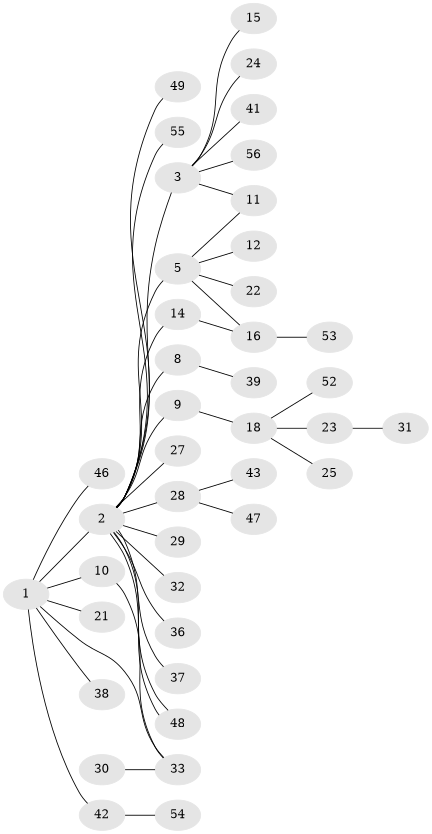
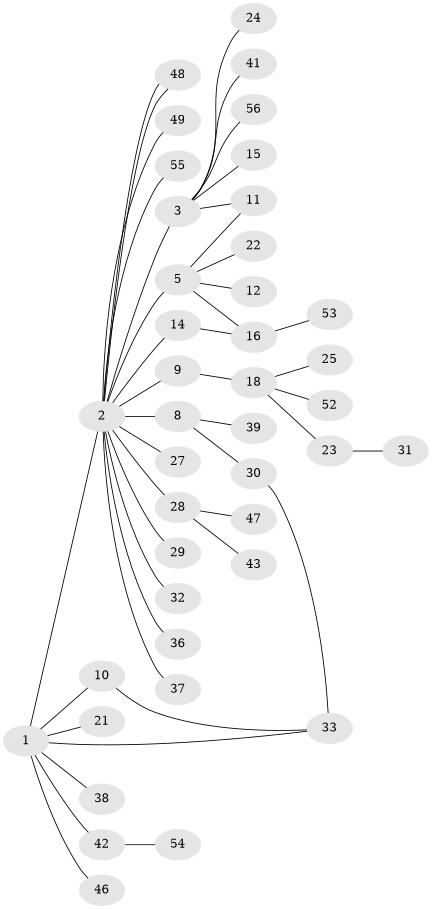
  graph {
    rankdir=LR
    node [color=gray90 style=filled]
    1 [super="+6"]
    2 [super="+13"]
    10 [super="+45"]
    21
    33 [super="+35"]
    38
    42 [super="+50"]
    46
    3 [super="+4"]
    5 [super="+7"]
    8 [super="+16"]
    9
    14
    27
    28 [super="+44"]
    29
    32
    36
    37
    48
    49
    55
    54
    11 [super="+19"]
    15 [super="+26"]
    24
    41
    56
    12
    n30 [label=16 super="+20"]
    22 [super="+51"]
    30
    39
    18 [super="+34"]
    43
    47
    53
    23
    25 [super="+40"]
    52
    31
    1 -- 2 [weight=2]
    1 -- 10
    1 -- 21
    1 -- 33
    1 -- 38
    1 -- 42
    1 -- 46
    2 -- 3
    2 -- 5
    2 -- 8
    2 -- 9
    2 -- 14
    2 -- 27
    2 -- 28
    2 -- 29
    2 -- 32
    2 -- 36
    2 -- 37
    2 -- 48
    2 -- 48
    2 -- 49
    2 -- 55
    10 -- 33
    42 -- 54
    3 -- 11
    3 -- 15
    3 -- 24
    3 -- 41
    3 -- 56
    5 -- 11
    5 -- 12
    5 -- n30
    5 -- 22
+   8 -- 30
    8 -- 39
    9 -- 18
    14 -- n30
    28 -- 43
    28 -- 47
    n30 -- 53
    30 -- 33
    18 -- 23
    18 -- 25
    18 -- 52
    23 -- 31
  }
